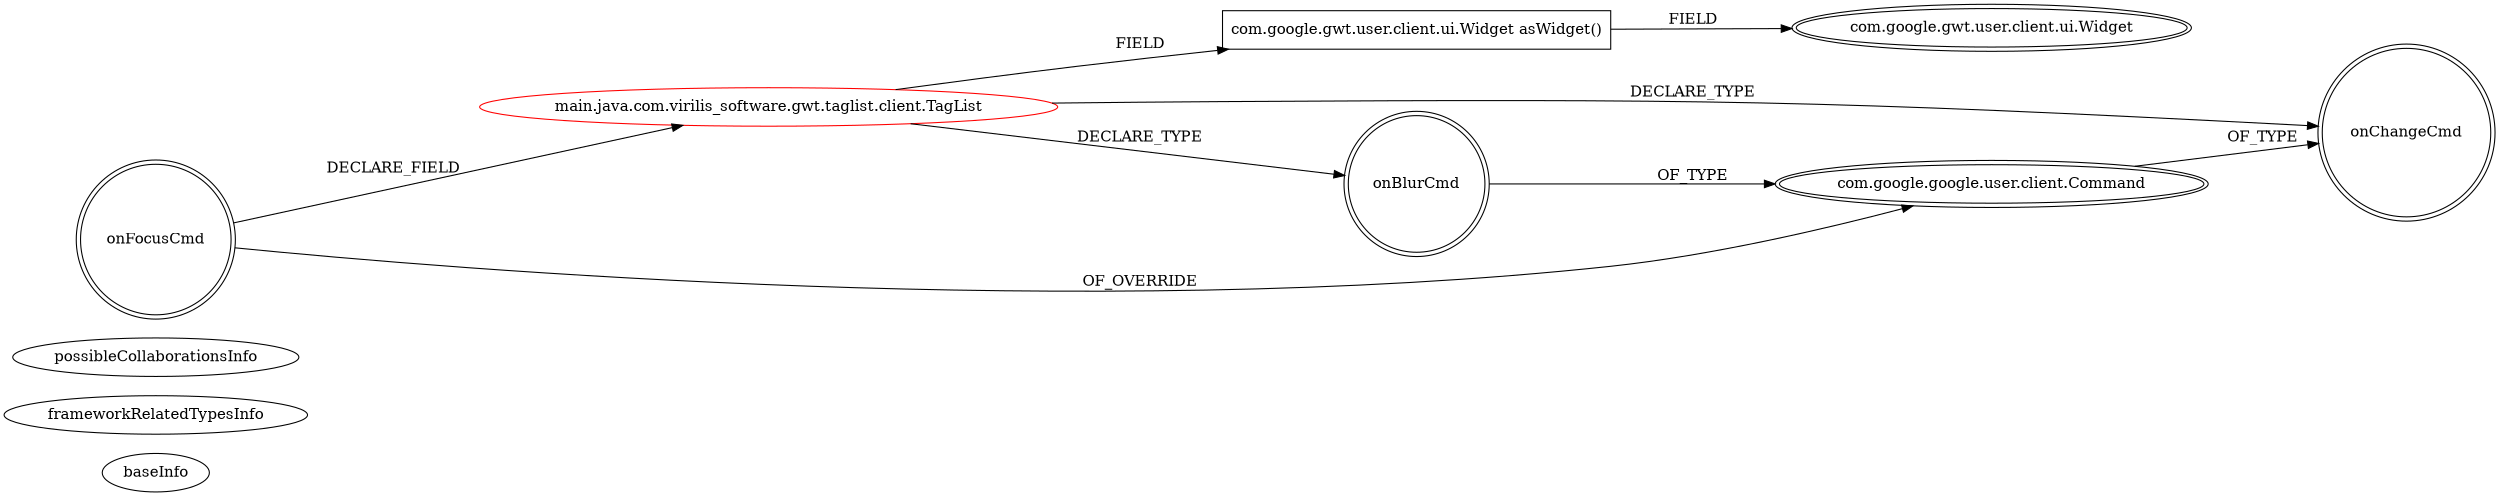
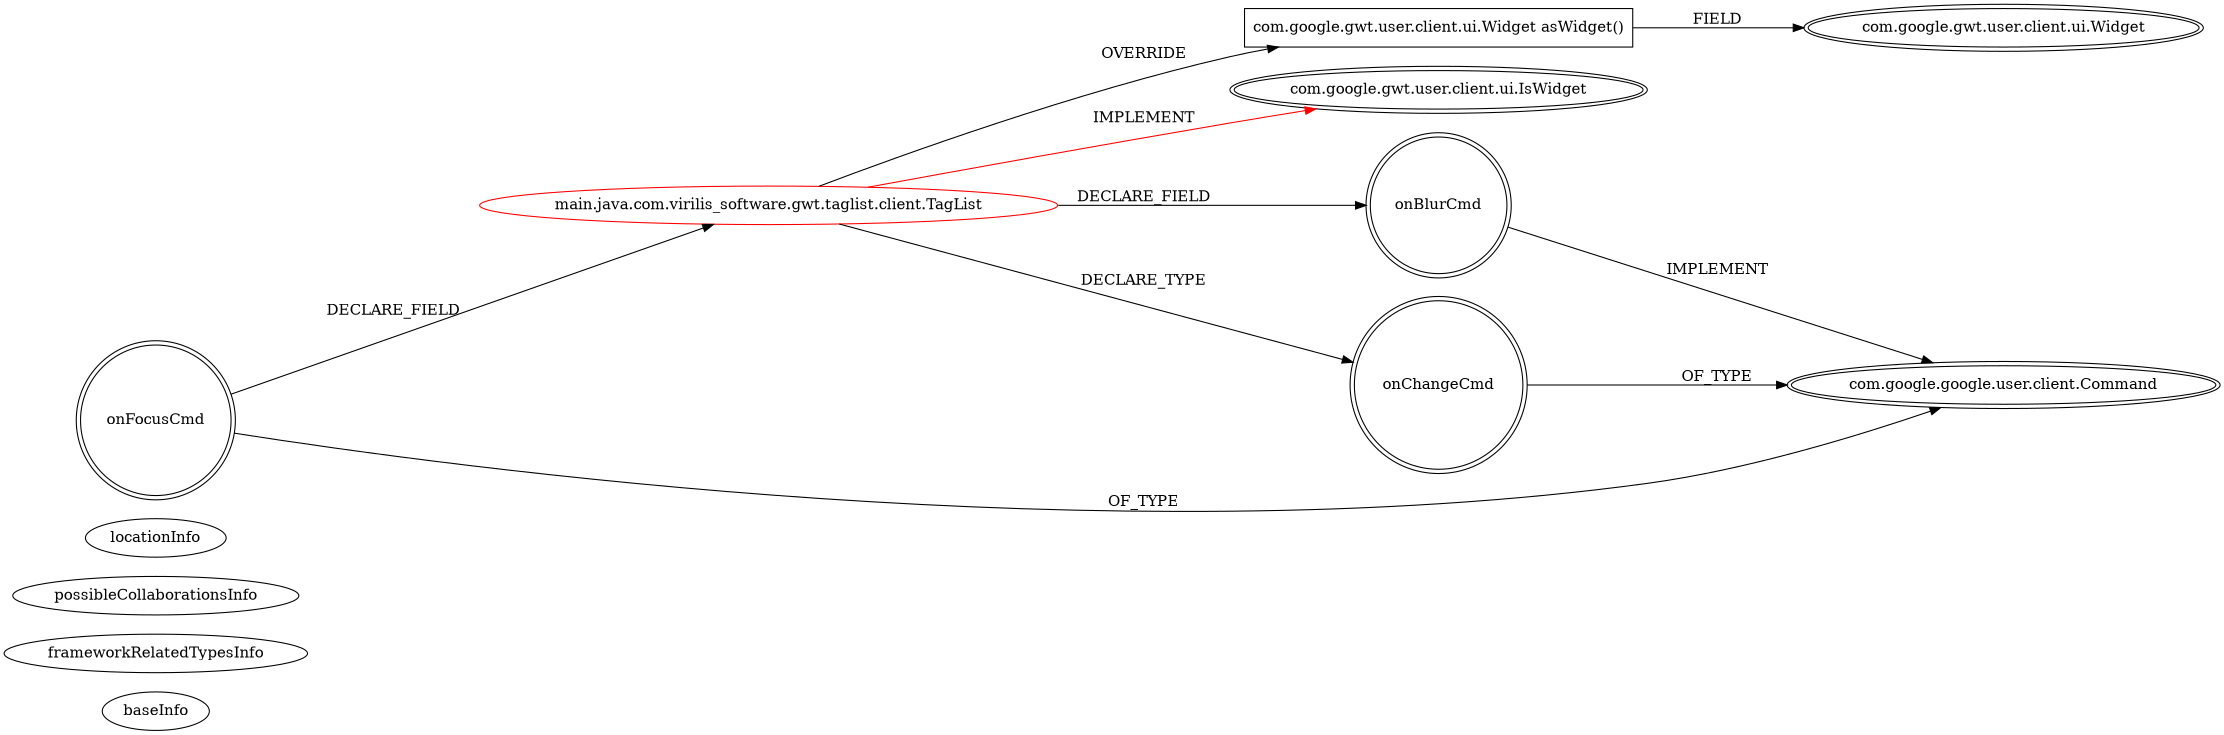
  digraph {
    rankdir=LR
    node [isFrameworkType=true]
    baseInfo [category=extension_graph graphId=1028 isAnonymous=false possibleRelation=false isFrameworkType=""]
    frameworkRelatedTypesInfo [0="com.google.gwt.user.client.ui.IsWidget" isFrameworkType=""]
    possibleCollaborationsInfo [isFrameworkType=""]
+   locationInfo [contextSignature=TagList filePath="/cbopp-gwt-taglist/gwt-taglist-master/src/main/java/com/virilis_software/gwt/taglist/client/TagList.java" graphId=1028 projectName="cbopp-gwt-taglist" isFrameworkType=""]
    n5 [color=red isFrameworkType=false label="main.java.com.virilis_software.gwt.taglist.client.TagList" vertexType=ROOT_CLIENT_CLASS_DECLARATION]
+   n6 [label="com.google.gwt.user.client.ui.IsWidget" peripheries=2 vertexType=FRAMEWORK_INTERFACE_TYPE]
    n7 [label=onBlurCmd peripheries=2 shape=circle vertexType=FIELD_DECLARATION]
    n8 [label=onChangeCmd peripheries=2 shape=circle vertexType=FIELD_DECLARATION]
    n9 [isFrameworkType=false label="com.google.gwt.user.client.ui.Widget asWidget()" shape=box vertexType=OVERRIDING_METHOD_DECLARATION]
    n10 [label="com.google.google.user.client.Command" peripheries=2 vertexType=FRAMEWORK_INTERFACE_TYPE]
    n11 [label=onFocusCmd peripheries=2 shape=circle vertexType=FIELD_DECLARATION]
    n12 [label="com.google.gwt.user.client.ui.Widget" peripheries=2 vertexType=FRAMEWORK_CLASS_TYPE]
-   n5 -> n7 [label=DECLARE_TYPE]
+   n5 -> n6 [color=red label=IMPLEMENT]
+   n5 -> n7 [label=DECLARE_FIELD]
    n5 -> n8 [label=DECLARE_TYPE]
-   n5 -> n9 [label=FIELD]
-   n7 -> n10 [label=OF_TYPE]
-   n10 -> n8 [label=OF_TYPE]
+   n5 -> n9 [label=OVERRIDE]
+   n7 -> n10 [label=IMPLEMENT]
+   n8 -> n10 [label=OF_TYPE]
    n9 -> n12 [label=FIELD]
    n11 -> n5 [label=DECLARE_FIELD]
-   n11 -> n10 [label=OF_OVERRIDE]
+   n11 -> n10 [label=OF_TYPE]
  }
